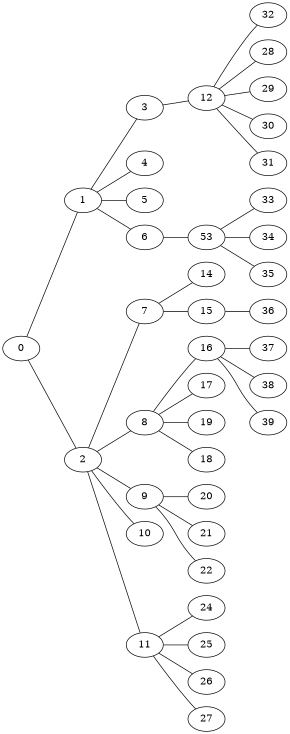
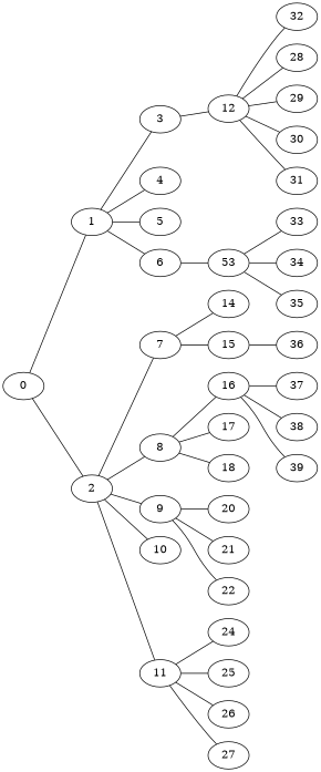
  graph {
    rankdir=LR
    0
    1
    2
    3
    4
    5
    6
    7
    8
    9
    10
    11
    12
    n14 [label=53]
    14
    15
    16
    17
-   19
    18
    20
    21
    22
    24
    25
    26
    27
    32
    28
    29
    30
    31
    33
    34
    35
    36
    37
    38
    39
    0 -- 1
    0 -- 2
    1 -- 3
    1 -- 4
    1 -- 5
    1 -- 6
    2 -- 7
    2 -- 8
    2 -- 9
    2 -- 10
    2 -- 11
    3 -- 12
    6 -- n14
    7 -- 14
    7 -- 15
    8 -- 16
    8 -- 17
-   8 -- 19
    8 -- 18
    9 -- 20
    9 -- 21
    9 -- 22
    11 -- 24
    11 -- 25
    11 -- 26
    11 -- 27
    12 -- 32
    12 -- 28
    12 -- 29
    12 -- 30
    12 -- 31
    n14 -- 33
    n14 -- 34
    n14 -- 35
    15 -- 36
    16 -- 37
    16 -- 38
    16 -- 39
  }
